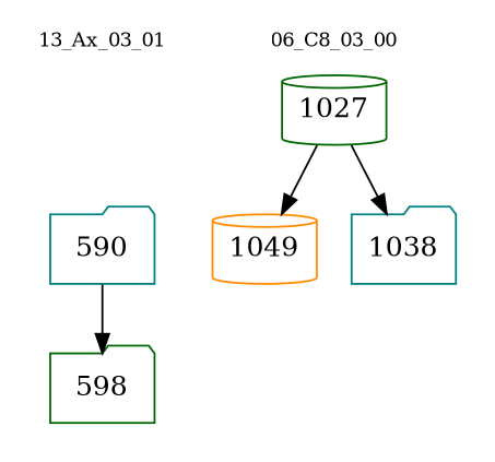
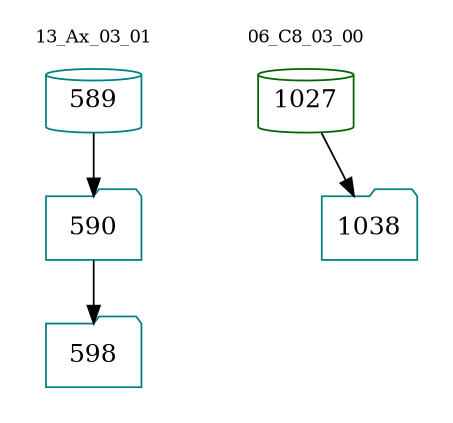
  digraph {
    node [color=teal shape=cylinder]
    edge [color=black]
+   n1 [label=589]
    n2 [label=590 shape=folder]
-   n3 [color=darkgreen label=598 shape=folder]
+   n3 [label=598 shape=folder]
    n4 [color=darkgreen label=1027]
-   n5 [color=darkorange label=1049]
    n6 [label=1038 shape=folder]
    subgraph cluster_1 {
      color=white
      fontsize=10
      label="13_Ax_03_01"
+     n1
      n2
      n3
    }
    subgraph cluster_2 {
      color=white
      fontsize=10
      label="06_C8_03_00"
      n4
-     n5
      n6
    }
+   n1 -> n2
    n2 -> n3
-   n4 -> n5
    n4 -> n6
  }
